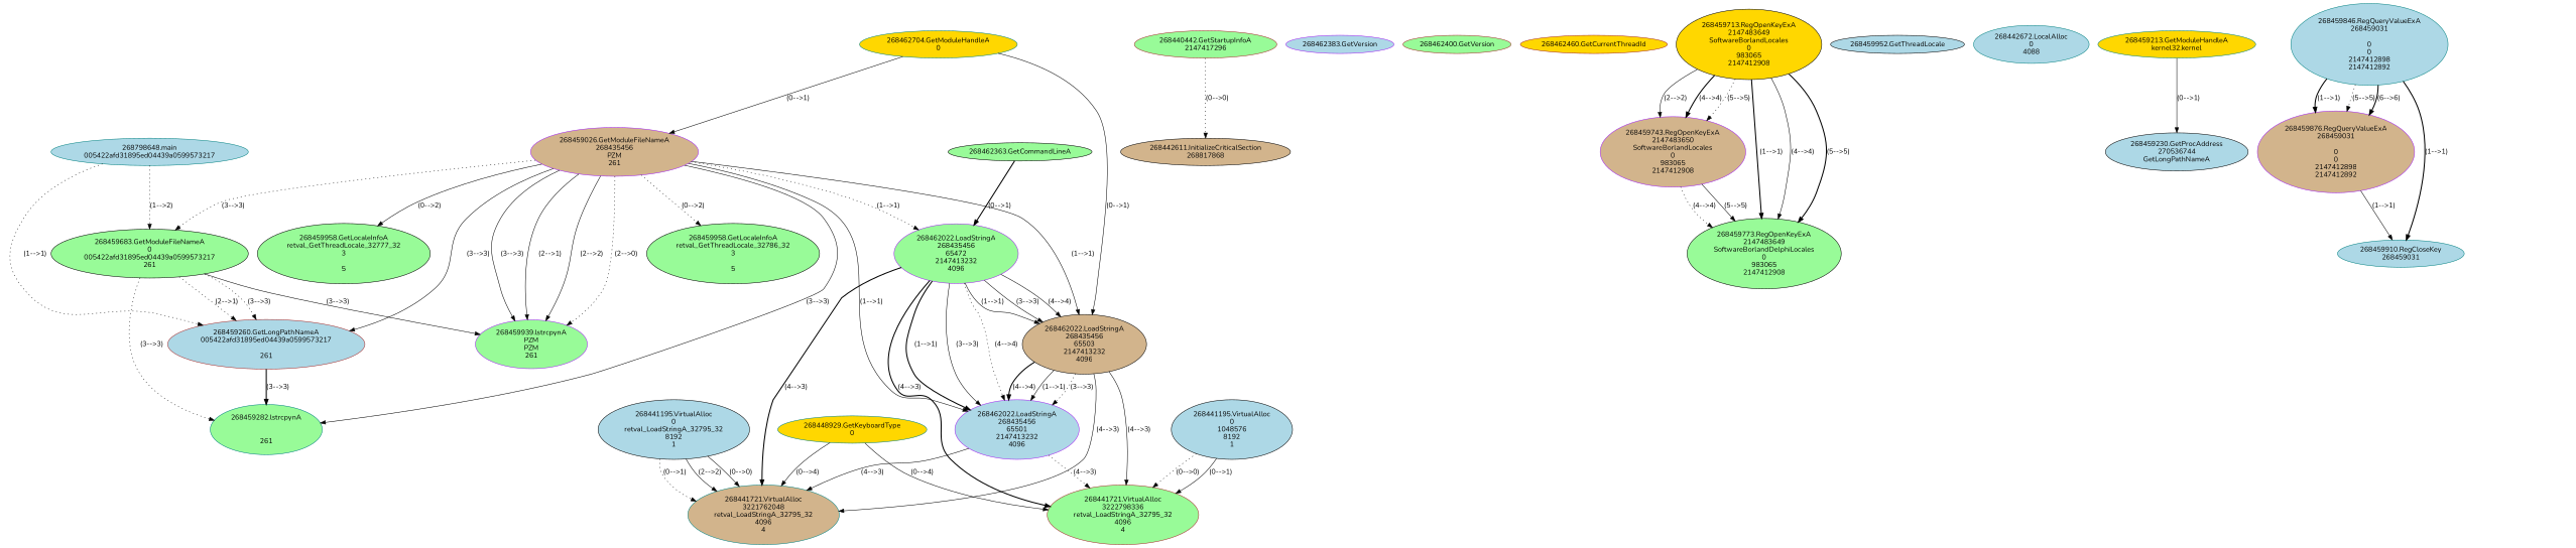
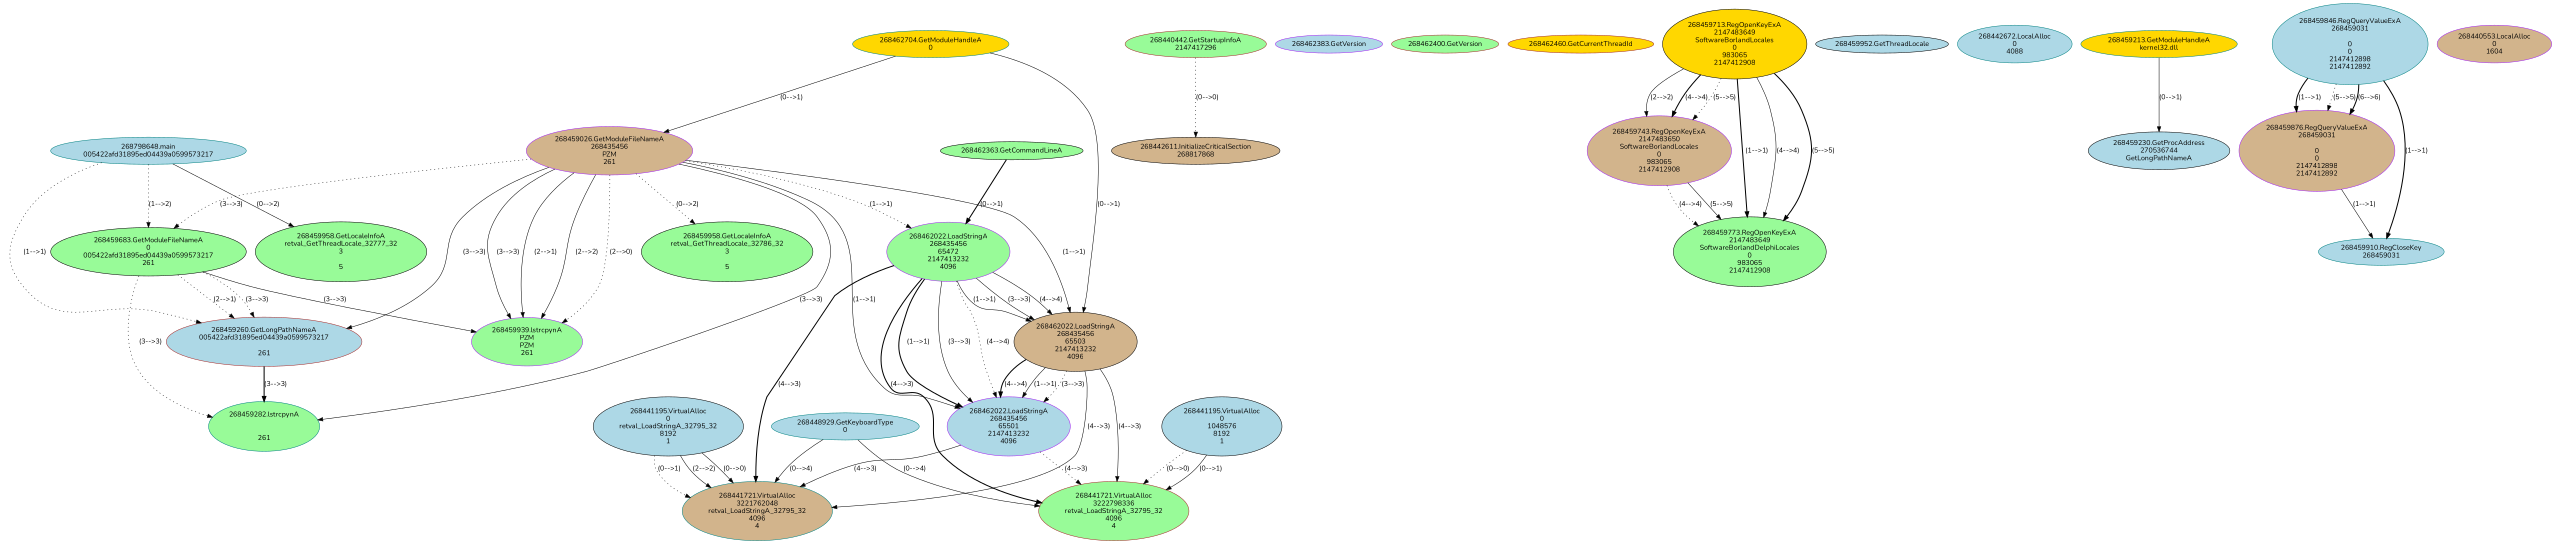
  digraph {
    fontname=Nunito
    node [color=black fillcolor=lightblue fontname=Nunito style=filled]
    edge [fontname=Nunito style=solid]
    n1 [color=teal label="268798648.main\n005422afd31895ed04439a0599573217"]
    n2 [fillcolor=palegreen label="268459683.GetModuleFileNameA\n0\n005422afd31895ed04439a0599573217\n261"]
    n3 [color=brown label="268459260.GetLongPathNameA\n005422afd31895ed04439a0599573217\n\n261"]
    n4 [color=purple fillcolor=palegreen label="268459939.lstrcpynA\nPZM\nPZM\n261"]
    n5 [color=teal fillcolor=palegreen label="268459282.lstrcpynA\n\n\n261"]
    n6 [color=teal fillcolor=gold label="268462704.GetModuleHandleA\n0"]
    n7 [color=purple fillcolor=tan label="268459026.GetModuleFileNameA\n268435456\nPZM\n261"]
    n8 [fillcolor=tan label="268462022.LoadStringA\n268435456\n65503\n2147413232\n4096"]
    n9 [color=purple fillcolor=palegreen label="268462022.LoadStringA\n268435456\n65472\n2147413232\n4096"]
    n10 [color=purple label="268462022.LoadStringA\n268435456\n65501\n2147413232\n4096"]
    n11 [fillcolor=palegreen label="268459958.GetLocaleInfoA\nretval_GetThreadLocale_32777_32\n3\n\n5"]
    n12 [fillcolor=palegreen label="268459958.GetLocaleInfoA\nretval_GetThreadLocale_32786_32\n3\n\n5"]
    n13 [color=teal fillcolor=tan label="268441721.VirtualAlloc\n3221762048\nretval_LoadStringA_32795_32\n4096\n4"]
    n14 [color=brown fillcolor=palegreen label="268441721.VirtualAlloc\n3222798336\nretval_LoadStringA_32795_32\n4096\n4"]
-   n15 [color=teal fillcolor=gold label="268448929.GetKeyboardType\n0"]
+   n15 [color=teal label="268448929.GetKeyboardType\n0"]
    n16 [fillcolor=palegreen label="268462363.GetCommandLineA\n"]
    n17 [color=brown fillcolor=palegreen label="268440442.GetStartupInfoA\n2147417296"]
    n18 [fillcolor=tan label="268442611.InitializeCriticalSection\n268817868"]
    n19 [color=purple label="268462383.GetVersion\n"]
    n20 [color=brown fillcolor=palegreen label="268462400.GetVersion\n"]
    n21 [color=brown fillcolor=gold label="268462460.GetCurrentThreadId\n"]
    n22 [fillcolor=gold label="268459713.RegOpenKeyExA\n2147483649\nSoftware\Borland\Locales\n0\n983065\n2147412908"]
    n23 [color=purple fillcolor=tan label="268459743.RegOpenKeyExA\n2147483650\nSoftware\Borland\Locales\n0\n983065\n2147412908"]
    n24 [fillcolor=palegreen label="268459773.RegOpenKeyExA\n2147483649\nSoftware\Borland\Delphi\Locales\n0\n983065\n2147412908"]
    n25 [label="268459952.GetThreadLocale\n"]
    n26 [color=teal label="268442672.LocalAlloc\n0\n4088"]
-   n27 [color=teal fillcolor=gold label="268459213.GetModuleHandleA\nkernel32.kernel"]
+   n27 [color=teal fillcolor=gold label="268459213.GetModuleHandleA\nkernel32.dll"]
    n28 [label="268459230.GetProcAddress\n270536744\nGetLongPathNameA"]
    n29 [color=teal label="268459846.RegQueryValueExA\n268459031\n\n0\n0\n2147412898\n2147412892"]
    n30 [color=purple fillcolor=tan label="268459876.RegQueryValueExA\n268459031\n\n0\n0\n2147412898\n2147412892"]
    n31 [color=teal label="268459910.RegCloseKey\n268459031"]
    n32 [label="268441195.VirtualAlloc\n0\n1048576\n8192\n1"]
+   n33 [color=purple fillcolor=tan label="268440553.LocalAlloc\n0\n1604"]
    n34 [label="268441195.VirtualAlloc\n0\nretval_LoadStringA_32795_32\n8192\n1"]
    n1 -> n2 [label="(1-->2)" style=dotted]
    n1 -> n3 [label="(1-->1)" style=dotted]
    n2 -> n3 [label="(2-->1)" style=dotted]
    n2 -> n3 [label="(3-->3)" style=dotted]
    n2 -> n4 [label="(3-->3)"]
    n2 -> n5 [label="(3-->3)" style=dotted]
    n3 -> n5 [label="(3-->3)" style=bold]
    n6 -> n7 [label="(0-->1)"]
    n6 -> n8 [label="(0-->1)"]
    n7 -> n2 [label="(3-->3)" style=dotted]
    n7 -> n3 [label="(3-->3)"]
    n7 -> n4 [label="(2-->1)"]
    n7 -> n4 [label="(2-->2)"]
    n7 -> n4 [label="(3-->3)"]
    n7 -> n4 [label="(2-->0)" style=dotted]
    n7 -> n5 [label="(3-->3)"]
    n7 -> n8 [label="(1-->1)"]
    n7 -> n9 [label="(1-->1)" style=dotted]
    n7 -> n10 [label="(1-->1)"]
-   n7 -> n11 [label="(0-->2)"]
+   n1 -> n11 [label="(0-->2)"]
    n7 -> n12 [label="(0-->2)" style=dotted]
    n8 -> n10 [label="(1-->1)"]
    n8 -> n10 [label="(3-->3)" style=dotted]
    n8 -> n10 [label="(4-->4)" style=bold]
    n8 -> n13 [label="(4-->3)"]
    n8 -> n14 [label="(4-->3)"]
    n9 -> n8 [label="(1-->1)"]
    n9 -> n8 [label="(3-->3)"]
    n9 -> n8 [label="(4-->4)"]
    n9 -> n10 [label="(1-->1)" style=bold]
    n9 -> n10 [label="(3-->3)"]
    n9 -> n10 [label="(4-->4)" style=dotted]
    n9 -> n13 [label="(4-->3)" style=bold]
    n9 -> n14 [label="(4-->3)" style=bold]
    n10 -> n13 [label="(4-->3)"]
    n10 -> n14 [label="(4-->3)" style=dotted]
    n15 -> n13 [label="(0-->4)"]
    n15 -> n14 [label="(0-->4)"]
    n16 -> n9 [label="(0-->1)" style=bold]
    n17 -> n18 [label="(0-->0)" style=dotted]
    n22 -> n23 [label="(2-->2)"]
    n22 -> n23 [label="(4-->4)" style=bold]
    n22 -> n23 [label="(5-->5)" style=dotted]
    n22 -> n24 [label="(1-->1)" style=bold]
    n22 -> n24 [label="(4-->4)"]
    n22 -> n24 [label="(5-->5)" style=bold]
    n23 -> n24 [label="(4-->4)" style=dotted]
    n23 -> n24 [label="(5-->5)"]
    n27 -> n28 [label="(0-->1)"]
    n29 -> n30 [label="(1-->1)" style=bold]
    n29 -> n30 [label="(5-->5)" style=dotted]
    n29 -> n30 [label="(6-->6)" style=bold]
    n29 -> n31 [label="(1-->1)" style=bold]
    n30 -> n31 [label="(1-->1)"]
    n32 -> n14 [label="(0-->1)"]
    n32 -> n14 [label="(0-->0)" style=dotted]
    n34 -> n13 [label="(0-->1)" style=dotted]
    n34 -> n13 [label="(2-->2)"]
    n34 -> n13 [label="(0-->0)"]
  }
